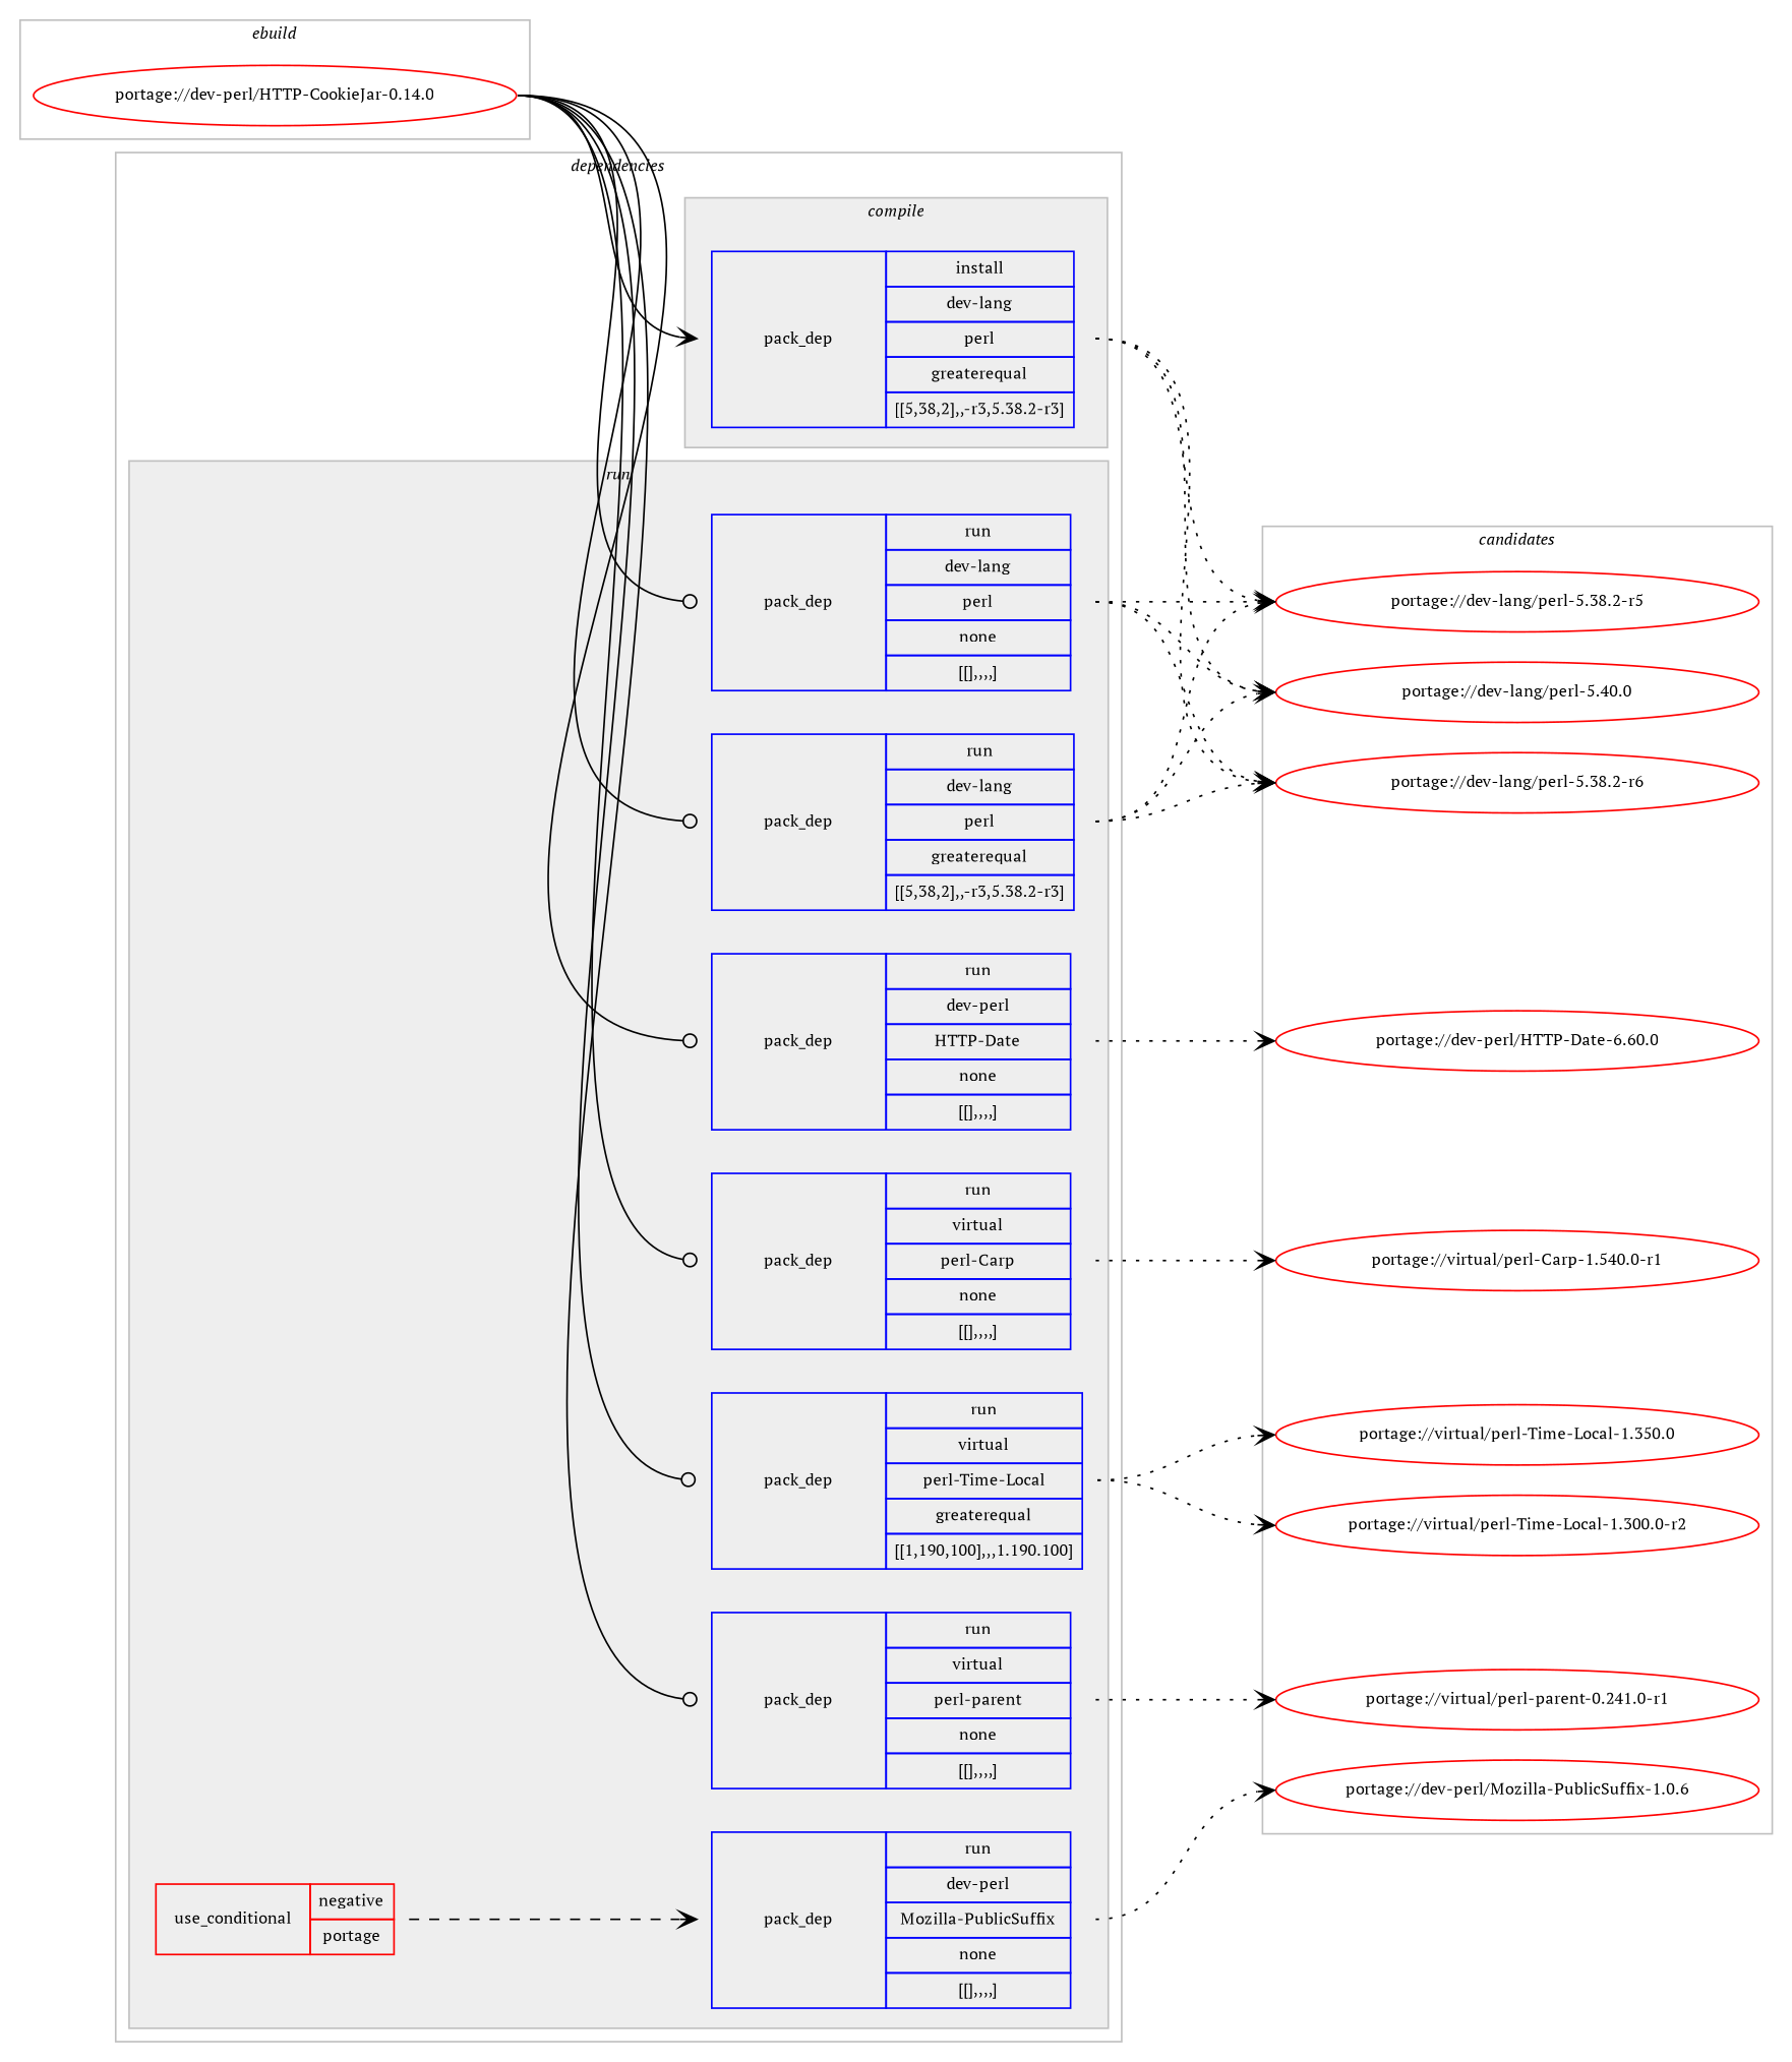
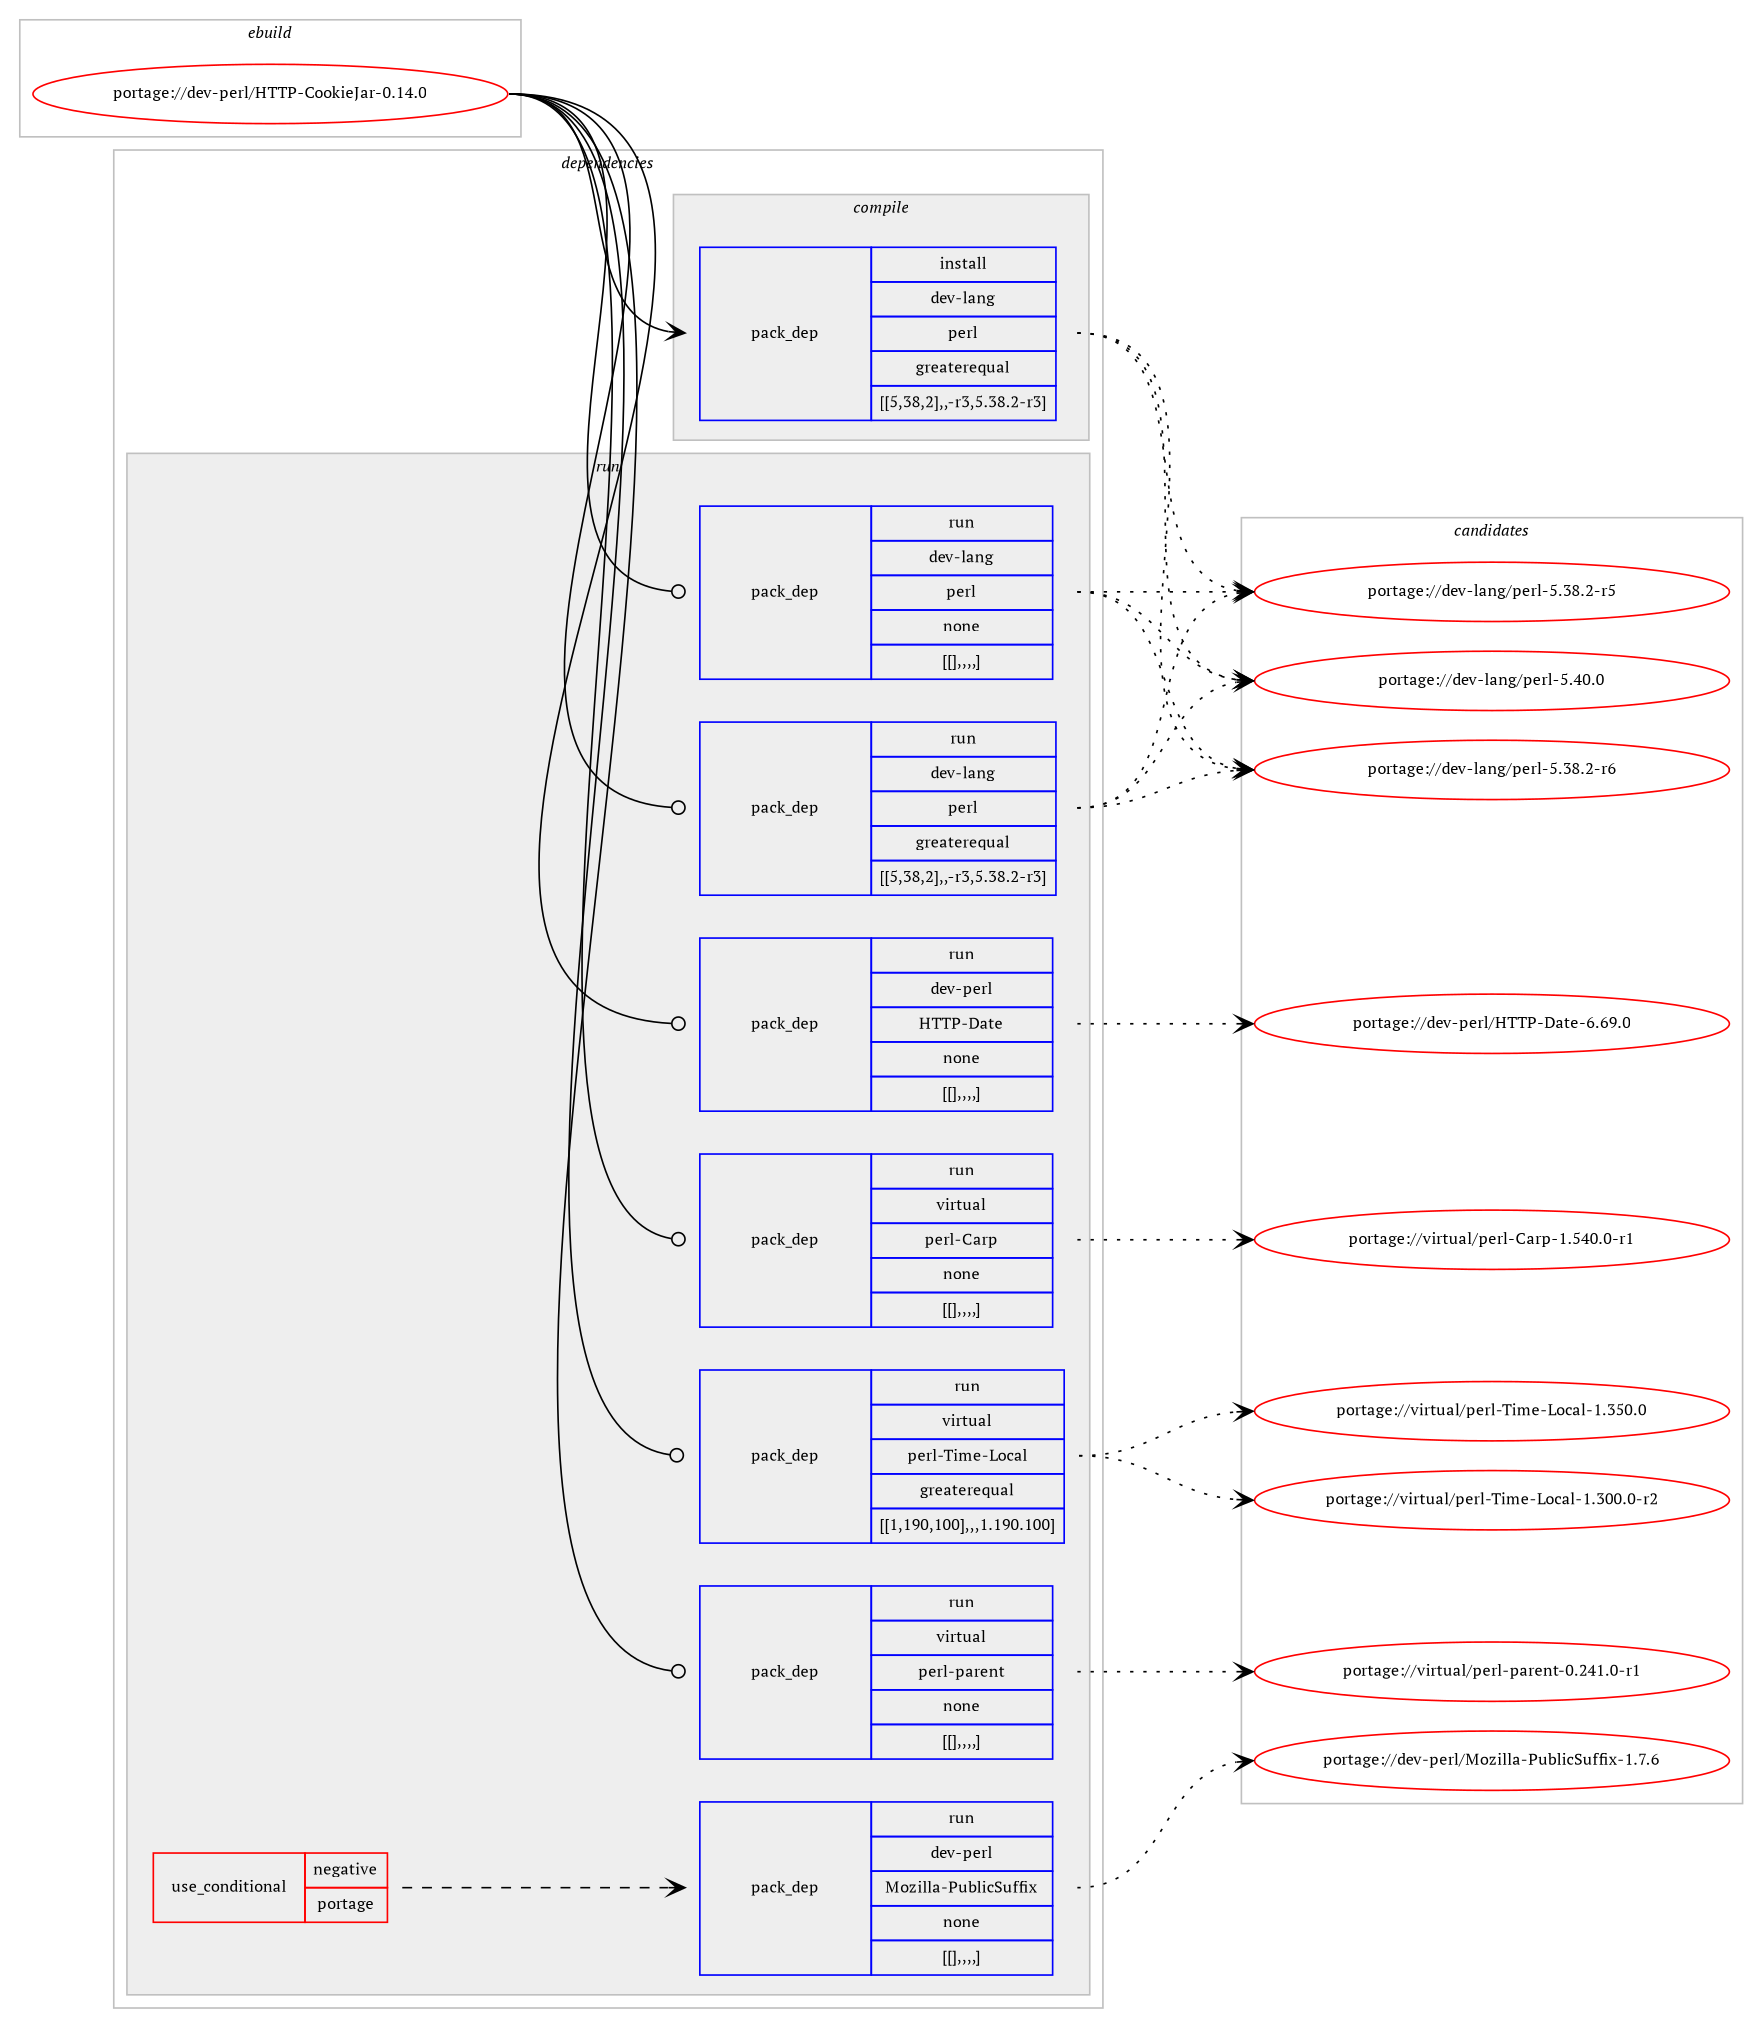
  digraph {
    compound=true
    concentrate=true
    fontname="PT Serif"
    fontsize=10
    newrank=true
    rankdir=LR
    ranksep=1.5
    node [color=red fontname="PT Serif" fontsize=10]
    edge [arrowhead=vee fontname="PT Serif" headport=w style=dotted tailport=e weight=100]
    n1 [label="portage://dev-perl/HTTP-CookieJar-0.14.0" width=4]
    n2 [color=blue label=<<TABLE BORDER="0" CELLBORDER="1" CELLSPACING="0" CELLPADDING="4" WIDTH="220"><TR><TD ROWSPAN="6" CELLPADDING="30">pack_dep</TD></TR><TR><TD WIDTH="110">install</TD></TR><TR><TD>dev-lang</TD></TR><TR><TD>perl</TD></TR><TR><TD>greaterequal</TD></TR><TR><TD>[[5,38,2],,-r3,5.38.2-r3]</TD></TR></TABLE>> shape=none]
    n3 [color=blue label=<<TABLE BORDER="0" CELLBORDER="1" CELLSPACING="0" CELLPADDING="4" WIDTH="220"><TR><TD ROWSPAN="6" CELLPADDING="30">pack_dep</TD></TR><TR><TD WIDTH="110">run</TD></TR><TR><TD>dev-perl</TD></TR><TR><TD>Mozilla-PublicSuffix</TD></TR><TR><TD>none</TD></TR><TR><TD>[[],,,,]</TD></TR></TABLE>> shape=none]
    n4 [label=<<TABLE BORDER="0" CELLBORDER="1" CELLSPACING="0" CELLPADDING="4"><TR><TD ROWSPAN="3" CELLPADDING="10">use_conditional</TD></TR><TR><TD>negative</TD></TR><TR><TD>portage</TD></TR></TABLE>> shape=none]
    n5 [color=blue label=<<TABLE BORDER="0" CELLBORDER="1" CELLSPACING="0" CELLPADDING="4" WIDTH="220"><TR><TD ROWSPAN="6" CELLPADDING="30">pack_dep</TD></TR><TR><TD WIDTH="110">run</TD></TR><TR><TD>dev-lang</TD></TR><TR><TD>perl</TD></TR><TR><TD>greaterequal</TD></TR><TR><TD>[[5,38,2],,-r3,5.38.2-r3]</TD></TR></TABLE>> shape=none]
    n6 [color=blue label=<<TABLE BORDER="0" CELLBORDER="1" CELLSPACING="0" CELLPADDING="4" WIDTH="220"><TR><TD ROWSPAN="6" CELLPADDING="30">pack_dep</TD></TR><TR><TD WIDTH="110">run</TD></TR><TR><TD>dev-lang</TD></TR><TR><TD>perl</TD></TR><TR><TD>none</TD></TR><TR><TD>[[],,,,]</TD></TR></TABLE>> shape=none]
    n7 [color=blue label=<<TABLE BORDER="0" CELLBORDER="1" CELLSPACING="0" CELLPADDING="4" WIDTH="220"><TR><TD ROWSPAN="6" CELLPADDING="30">pack_dep</TD></TR><TR><TD WIDTH="110">run</TD></TR><TR><TD>dev-perl</TD></TR><TR><TD>HTTP-Date</TD></TR><TR><TD>none</TD></TR><TR><TD>[[],,,,]</TD></TR></TABLE>> shape=none]
    n8 [color=blue label=<<TABLE BORDER="0" CELLBORDER="1" CELLSPACING="0" CELLPADDING="4" WIDTH="220"><TR><TD ROWSPAN="6" CELLPADDING="30">pack_dep</TD></TR><TR><TD WIDTH="110">run</TD></TR><TR><TD>virtual</TD></TR><TR><TD>perl-Carp</TD></TR><TR><TD>none</TD></TR><TR><TD>[[],,,,]</TD></TR></TABLE>> shape=none]
    n9 [color=blue label=<<TABLE BORDER="0" CELLBORDER="1" CELLSPACING="0" CELLPADDING="4" WIDTH="220"><TR><TD ROWSPAN="6" CELLPADDING="30">pack_dep</TD></TR><TR><TD WIDTH="110">run</TD></TR><TR><TD>virtual</TD></TR><TR><TD>perl-Time-Local</TD></TR><TR><TD>greaterequal</TD></TR><TR><TD>[[1,190,100],,,1.190.100]</TD></TR></TABLE>> shape=none]
    n10 [color=blue label=<<TABLE BORDER="0" CELLBORDER="1" CELLSPACING="0" CELLPADDING="4" WIDTH="220"><TR><TD ROWSPAN="6" CELLPADDING="30">pack_dep</TD></TR><TR><TD WIDTH="110">run</TD></TR><TR><TD>virtual</TD></TR><TR><TD>perl-parent</TD></TR><TR><TD>none</TD></TR><TR><TD>[[],,,,]</TD></TR></TABLE>> shape=none]
    n11 [label="portage://dev-lang/perl-5.40.0" width=4]
    n12 [label="portage://dev-lang/perl-5.38.2-r6" width=4]
    n13 [label="portage://dev-lang/perl-5.38.2-r5" width=4]
-   n14 [label="portage://dev-perl/Mozilla-PublicSuffix-1.0.6" width=4]
-   n15 [label="portage://dev-perl/HTTP-Date-6.60.0" width=4]
+   n14 [label="portage://dev-perl/Mozilla-PublicSuffix-1.7.6" width=4]
+   n15 [label="portage://dev-perl/HTTP-Date-6.69.0" width=4]
    n16 [label="portage://virtual/perl-Carp-1.540.0-r1" width=4]
    n17 [label="portage://virtual/perl-Time-Local-1.350.0" width=4]
    n18 [label="portage://virtual/perl-Time-Local-1.300.0-r2" width=4]
    n19 [label="portage://virtual/perl-parent-0.241.0-r1" width=4]
    subgraph cluster_1 {
      color=gray
      label=<<i>ebuild</i>>
      n1
    }
    subgraph cluster_2 {
      color=gray
      label=<<i>dependencies</i>>
      subgraph cluster_3 {
        color=gray
        fillcolor="#eeeeee"
        label=<<i>compile</i>>
        style=filled
        subgraph sub_4 {
          color=gray
          fillcolor="#eeeeee"
          label=<<i>compile</i>>
          style=filled
          n2
        }
      }
      subgraph cluster_5 {
        color=gray
        fillcolor="#eeeeee"
        label=<<i>compile and run</i>>
        style=filled
      }
      subgraph cluster_6 {
        color=gray
        fillcolor="#eeeeee"
        label=<<i>run</i>>
        style=filled
        subgraph sub_7 {
          color=gray
          fillcolor="#eeeeee"
          label=<<i>run</i>>
          style=filled
          n4
          subgraph sub_8 {
            color=gray
            fillcolor="#eeeeee"
            label=<<i>run</i>>
            style=filled
            n3
          }
        }
        subgraph sub_9 {
          color=gray
          fillcolor="#eeeeee"
          label=<<i>run</i>>
          style=filled
          n5
        }
        subgraph sub_10 {
          color=gray
          fillcolor="#eeeeee"
          label=<<i>run</i>>
          style=filled
          n6
        }
        subgraph sub_11 {
          color=gray
          fillcolor="#eeeeee"
          label=<<i>run</i>>
          style=filled
          n7
        }
        subgraph sub_12 {
          color=gray
          fillcolor="#eeeeee"
          label=<<i>run</i>>
          style=filled
          n8
        }
        subgraph sub_13 {
          color=gray
          fillcolor="#eeeeee"
          label=<<i>run</i>>
          style=filled
          n9
        }
        subgraph sub_14 {
          color=gray
          fillcolor="#eeeeee"
          label=<<i>run</i>>
          style=filled
          n10
        }
      }
    }
    subgraph cluster_15 {
      color=gray
      label=<<i>candidates</i>>
      rank=same
      subgraph sub_16 {
        color=black
        label=<<i>candidates</i>>
        nodesep=1
        rank=same
        n11
        n12
        n13
      }
      subgraph sub_17 {
        color=black
        label=<<i>candidates</i>>
        nodesep=1
        rank=same
        n14
      }
      subgraph sub_18 {
        color=black
        label=<<i>candidates</i>>
        nodesep=1
        rank=same
        n11
        n12
        n13
      }
      subgraph sub_19 {
        color=black
        label=<<i>candidates</i>>
        nodesep=1
        rank=same
        n11
        n12
        n13
      }
      subgraph sub_20 {
        color=black
        label=<<i>candidates</i>>
        nodesep=1
        rank=same
        n15
      }
      subgraph sub_21 {
        color=black
        label=<<i>candidates</i>>
        nodesep=1
        rank=same
        n16
      }
      subgraph sub_22 {
        color=black
        label=<<i>candidates</i>>
        nodesep=1
        rank=same
        n17
        n18
      }
      subgraph sub_23 {
        color=black
        label=<<i>candidates</i>>
        nodesep=1
        rank=same
        n19
      }
    }
    n1 -> n2 [style=solid weight=20]
    n1 -> n5 [arrowhead=odot style=solid weight=20]
    n1 -> n6 [arrowhead=odot style=solid weight=20]
    n1 -> n7 [arrowhead=odot style=solid weight=20]
    n1 -> n8 [arrowhead=odot style=solid weight=20]
    n1 -> n9 [arrowhead=odot style=solid weight=20]
    n1 -> n10 [arrowhead=odot style=solid weight=20]
    n2 -> n11
    n2 -> n12
    n2 -> n13
    n3 -> n14
    n4 -> n3 [style=dashed weight=20]
    n5 -> n11
    n5 -> n12
    n5 -> n13
    n6 -> n11
    n6 -> n12
    n6 -> n13
    n7 -> n15
    n8 -> n16
    n9 -> n17
    n9 -> n18
    n10 -> n19
  }
